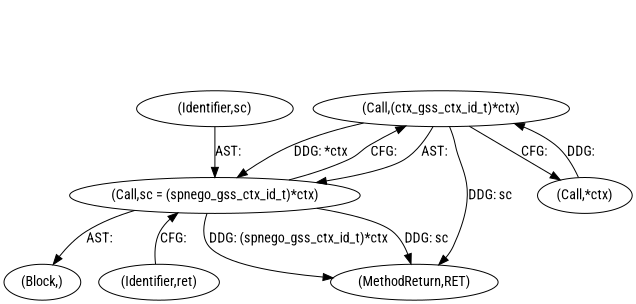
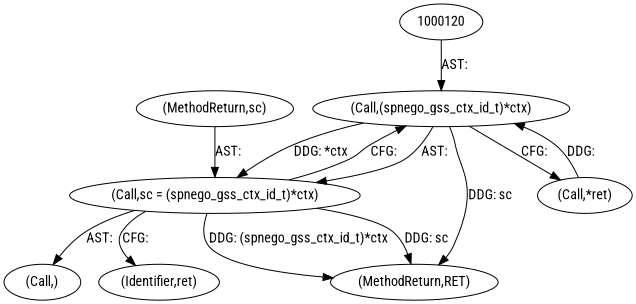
  digraph {
    fontname="Roboto Condensed"
    node [fontname="Roboto Condensed"]
    edge [fontname="Roboto Condensed"]
-   n1 [label="(Call,(ctx_gss_ctx_id_t)*ctx)"]
+   n1 [label="(Call,(spnego_gss_ctx_id_t)*ctx)"]
    n2 [label="(Call,sc = (spnego_gss_ctx_id_t)*ctx)"]
    n3 [label="(MethodReturn,RET)"]
-   n4 [label="(Call,*ctx)"]
-   n5 [label="(Block,)"]
-   n6 [label="(Identifier,sc)"]
+   n4 [label="(Call,*ret)"]
+   n5 [label="(Call,)"]
+   n6 [label="(MethodReturn,sc)"]
    n7 [label="(Identifier,ret)"]
+   1000120
    n1 -> n2 [label="AST: "]
    n1 -> n2 [label="DDG: *ctx"]
    n1 -> n3 [label="DDG: sc"]
    n1 -> n4 [label="CFG: "]
    n2 -> n1 [label="CFG: "]
    n2 -> n3 [label="DDG: sc"]
    n2 -> n3 [label="DDG: (spnego_gss_ctx_id_t)*ctx"]
    n2 -> n5 [label="AST: "]
    n4 -> n1 [label="DDG: "]
    n6 -> n2 [label="AST: "]
-   n7 -> n2 [label="CFG: "]
+   n2 -> n7 [label="CFG: "]
+   1000120 -> n1 [label="AST: "]
  }
